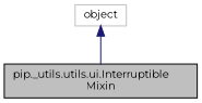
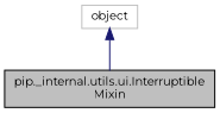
  digraph {
    fontname=Montserrat
    node [fontname=Montserrat fontsize=10 shape=record style=filled]
-   n1 [color=black fillcolor=grey75 fontcolor=black height=0.2 label="pip._utils.utils.ui.Interruptible\lMixin" width=0.4]
+   n1 [color=black fillcolor=grey75 fontcolor=black height=0.2 label="pip._internal.utils.ui.Interruptible\lMixin" width=0.4]
    n2 [color=grey75 fillcolor=white height=0.2 label=object width=0.4]
    n2 -> n1 [color=midnightblue dir=back fontname=Montserrat fontsize=10 labelfontname=Helvetica labelfontsize=10 style=solid]
  }
